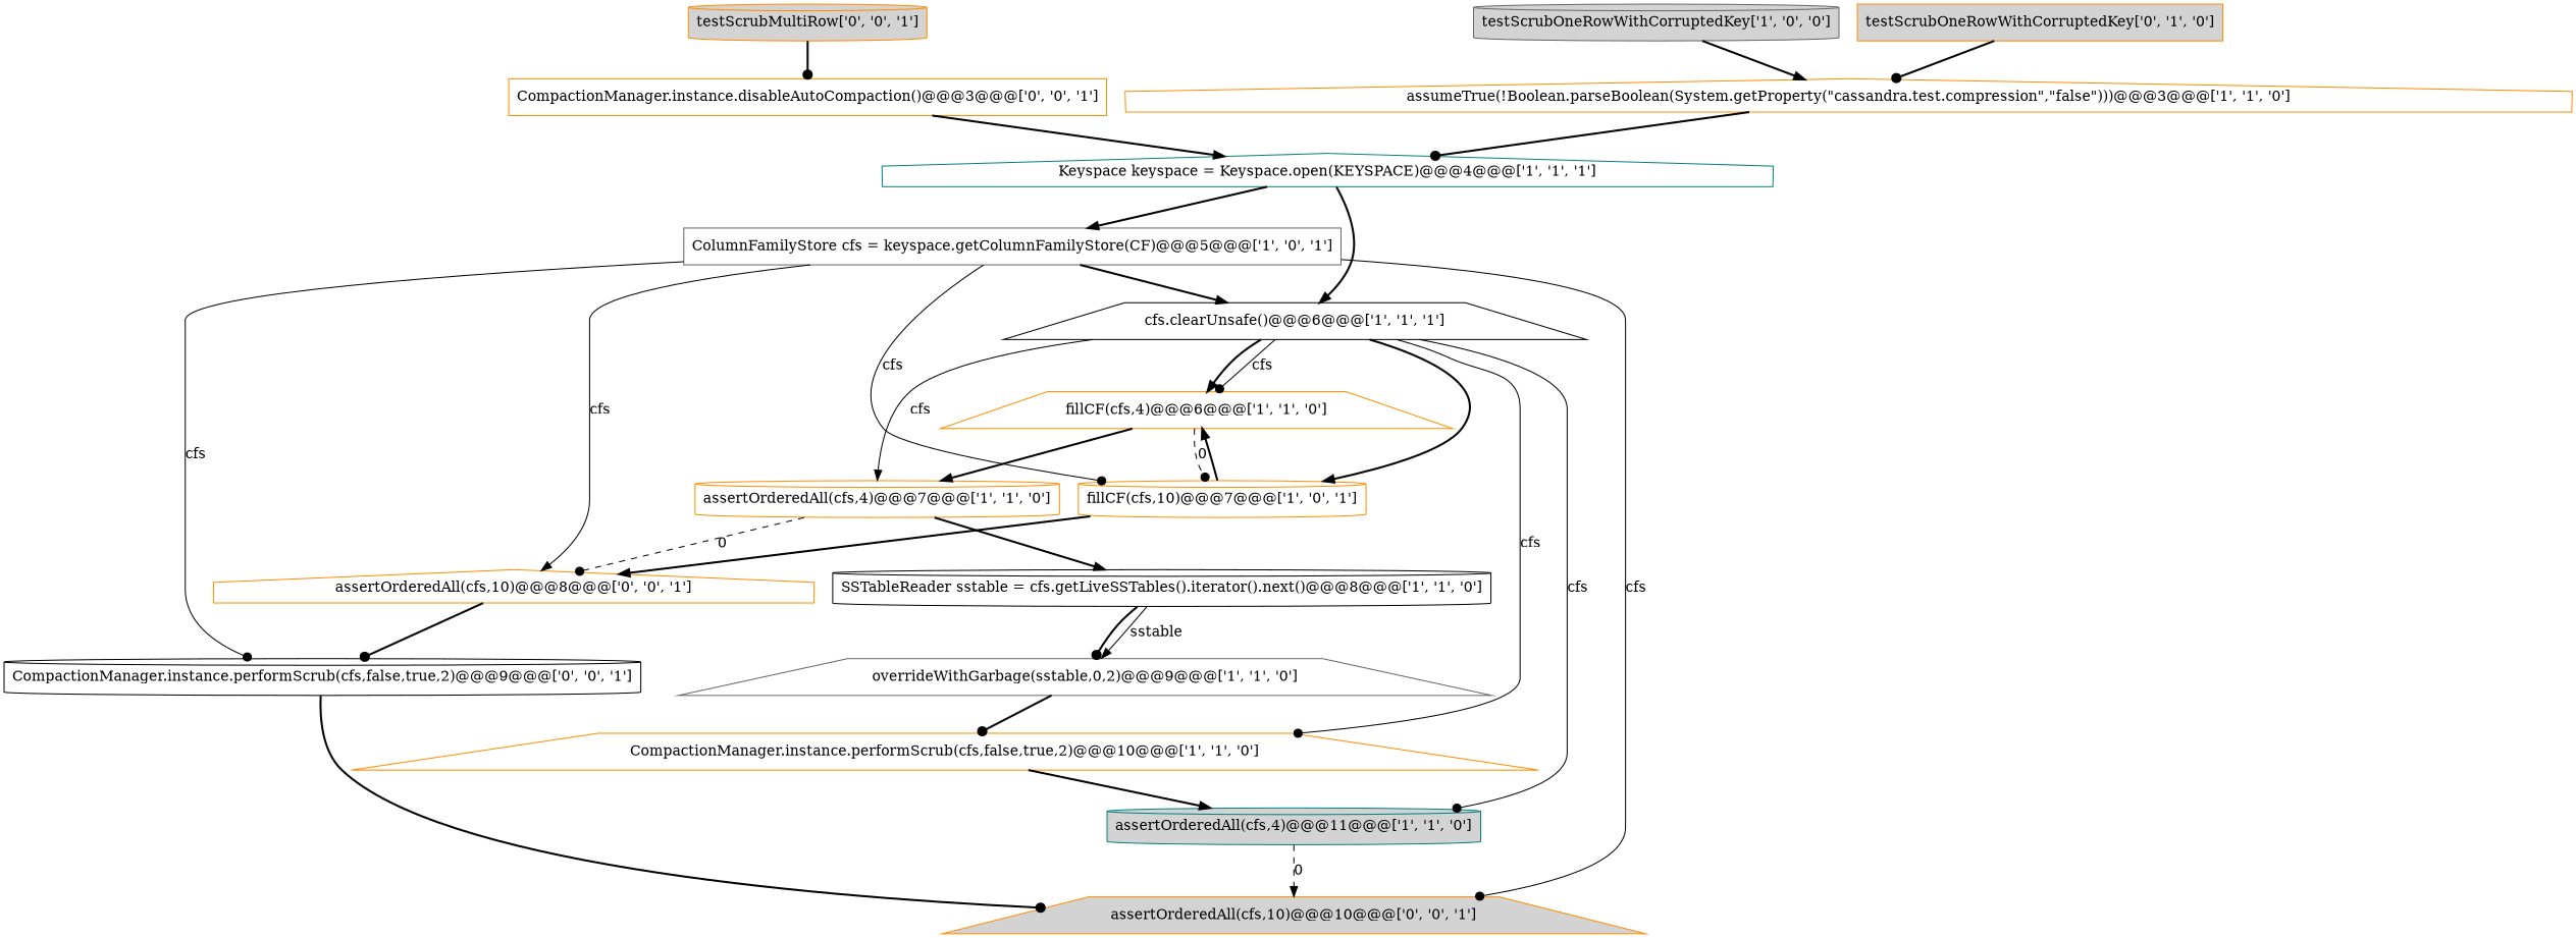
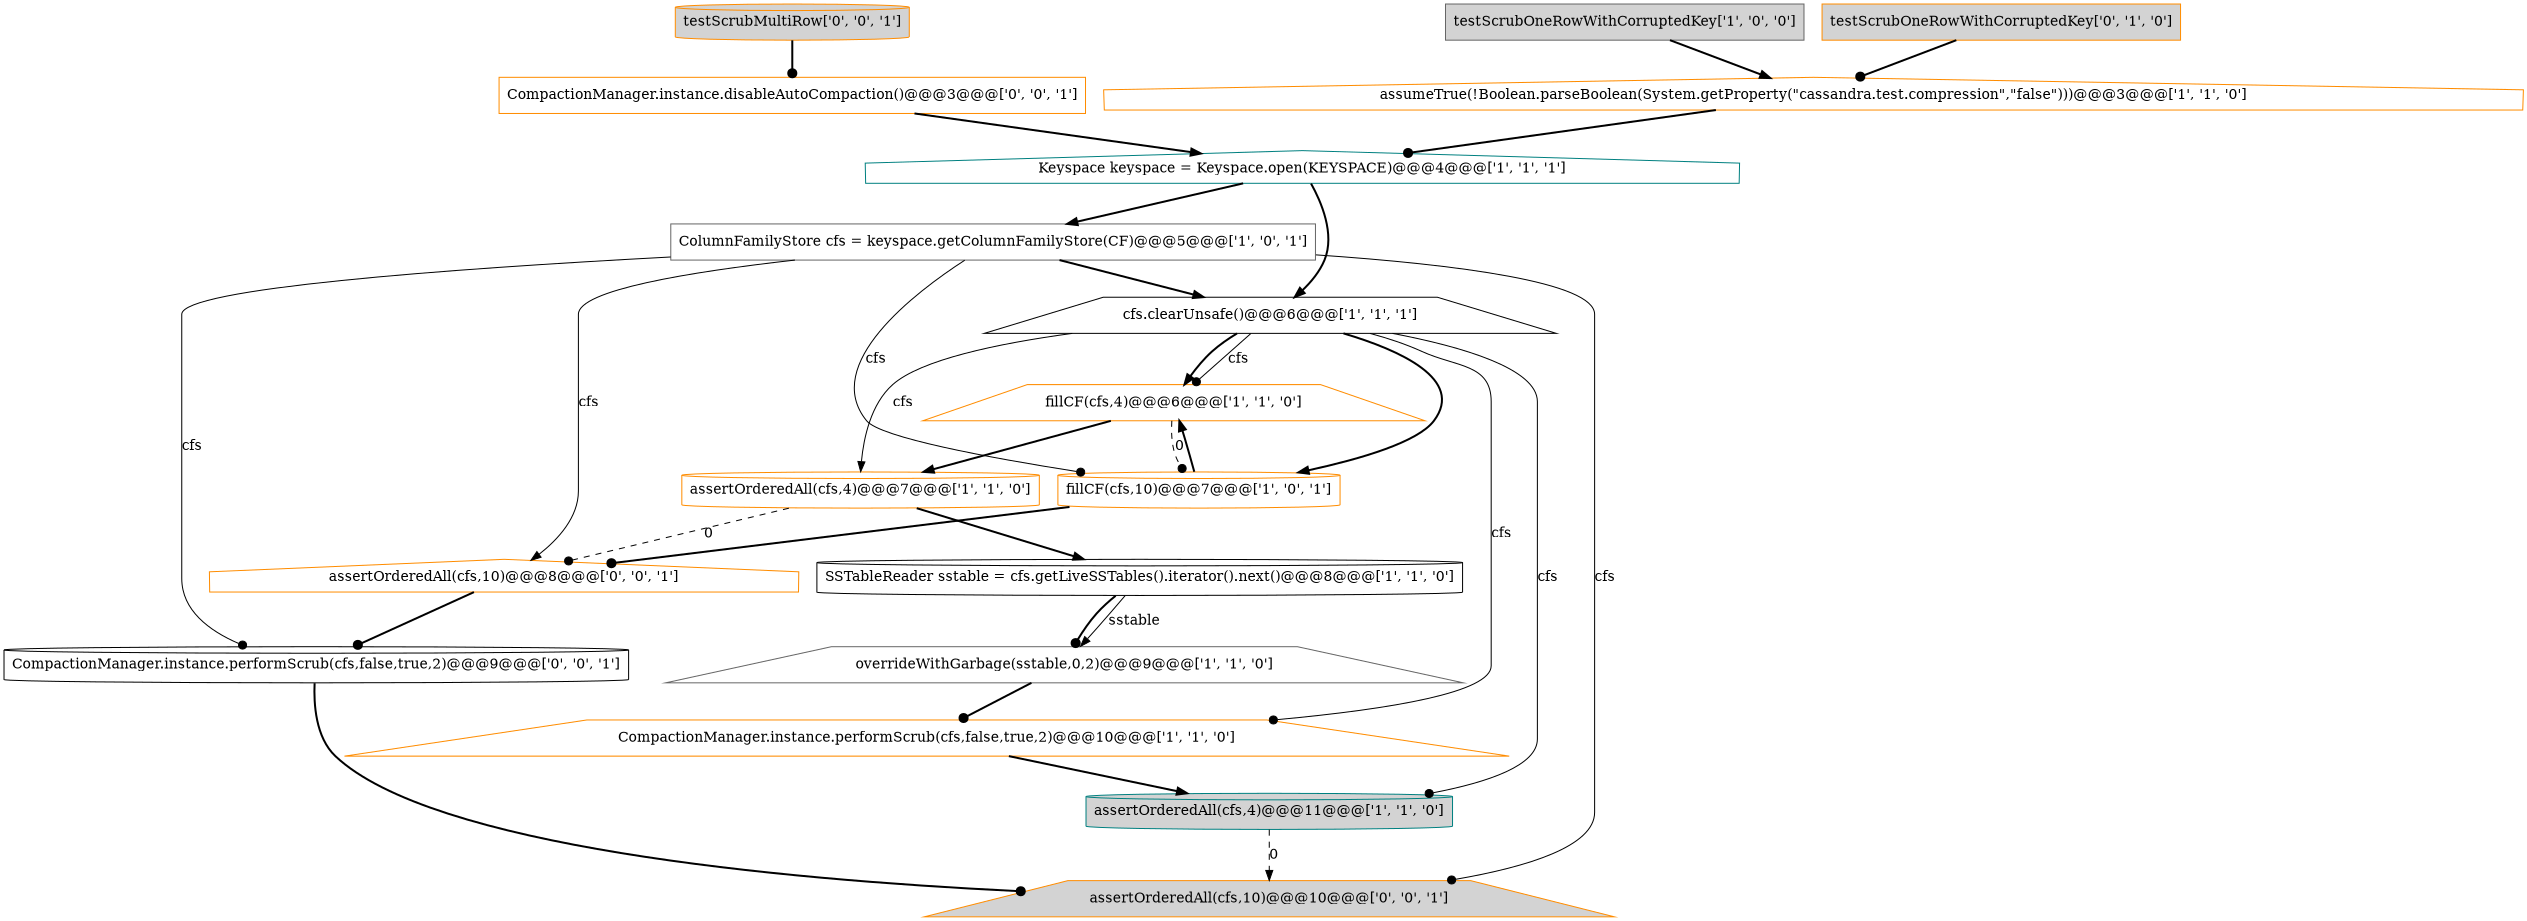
  digraph {
    node [color=darkorange fillcolor=white shape=cylinder style=filled]
    edge [arrowhead=normal style=bold]
    n1 [fillcolor=lightgray label="testScrubMultiRow['0', '0', '1']"]
    n2 [label="CompactionManager.instance.disableAutoCompaction()@@@3@@@['0', '0', '1']" shape=box]
    n3 [color=teal label="Keyspace keyspace = Keyspace.open(KEYSPACE)@@@4@@@['1', '1', '1']" shape=house]
    n4 [color=black label="CompactionManager.instance.performScrub(cfs,false,true,2)@@@9@@@['0', '0', '1']"]
    n5 [fillcolor=lightgray label="assertOrderedAll(cfs,10)@@@10@@@['0', '0', '1']" shape=trapezium]
    n6 [label="assertOrderedAll(cfs,4)@@@7@@@['1', '1', '0']"]
    n7 [color=black label="SSTableReader sstable = cfs.getLiveSSTables().iterator().next()@@@8@@@['1', '1', '0']"]
    n8 [label="assertOrderedAll(cfs,10)@@@8@@@['0', '0', '1']" shape=house]
    n9 [color=gray40 label="overrideWithGarbage(sstable,0,2)@@@9@@@['1', '1', '0']" shape=trapezium]
    n10 [label="CompactionManager.instance.performScrub(cfs,false,true,2)@@@10@@@['1', '1', '0']" shape=trapezium]
    n11 [color=black label="cfs.clearUnsafe()@@@6@@@['1', '1', '1']" shape=trapezium]
    n12 [label="fillCF(cfs,4)@@@6@@@['1', '1', '0']" shape=trapezium]
    n13 [color=teal fillcolor=lightgray label="assertOrderedAll(cfs,4)@@@11@@@['1', '1', '0']"]
    n14 [label="fillCF(cfs,10)@@@7@@@['1', '0', '1']"]
    n15 [label="assumeTrue(!Boolean.parseBoolean(System.getProperty(\"cassandra.test.compression\",\"false\")))@@@3@@@['1', '1', '0']" shape=house]
    n16 [color=gray40 label="ColumnFamilyStore cfs = keyspace.getColumnFamilyStore(CF)@@@5@@@['1', '0', '1']" shape=box]
    n17 [fillcolor=lightgray label="testScrubOneRowWithCorruptedKey['0', '1', '0']" shape=box]
-   n18 [color=gray40 fillcolor=lightgray label="testScrubOneRowWithCorruptedKey['1', '0', '0']"]
+   n18 [color=gray40 fillcolor=lightgray label="testScrubOneRowWithCorruptedKey['1', '0', '0']" shape=box]
    n1 -> n2 [arrowhead=dot]
    n2 -> n3
    n3 -> n11
    n3 -> n16
    n4 -> n5 [arrowhead=dot]
    n6 -> n7
    n6 -> n8 [arrowhead=dot label=0 style=dashed]
    n7 -> n9 [arrowhead=dot]
    n7 -> n9 [label=sstable style=solid]
    n8 -> n4 [arrowhead=dot]
    n9 -> n10 [arrowhead=dot]
    n10 -> n13
    n11 -> n6 [label=cfs style=solid]
    n11 -> n10 [arrowhead=dot label=cfs style=solid]
    n11 -> n12
    n11 -> n12 [arrowhead=dot label=cfs style=solid]
    n11 -> n13 [arrowhead=dot label=cfs style=solid]
    n11 -> n14
    n12 -> n6
    n12 -> n14 [arrowhead=dot label=0 style=dashed]
    n13 -> n5 [label=0 style=dashed]
-   n14 -> n8
+   n14 -> n8 [arrowhead=dot]
    n14 -> n12
    n15 -> n3 [arrowhead=dot]
    n16 -> n4 [arrowhead=dot label=cfs style=solid]
    n16 -> n5 [arrowhead=dot label=cfs style=solid]
    n16 -> n8 [label=cfs style=solid]
    n16 -> n11
    n16 -> n14 [arrowhead=dot label=cfs style=solid]
    n17 -> n15 [arrowhead=dot]
    n18 -> n15
  }
